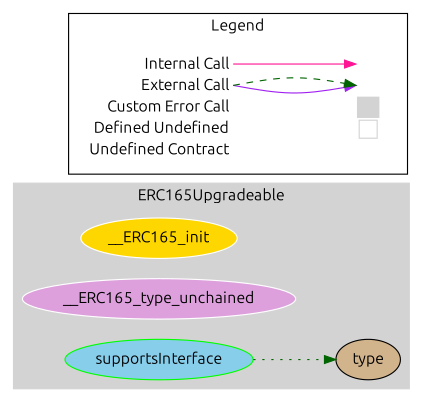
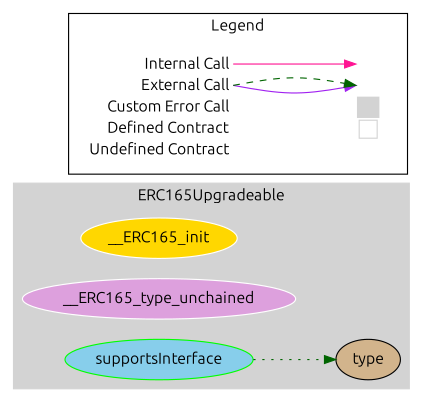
  digraph {
    compound=true
    fontname=Ubuntu
    rankdir=LR
    node [fontname=Ubuntu style=filled]
    edge [color=darkgreen fontname=Ubuntu headport="i2:w" style=solid tailport="i2:e"]
    n1 [color=white fillcolor=gold label=__ERC165_init]
    n2 [color=white fillcolor=plum label=__ERC165_type_unchained]
    n3 [color=green fillcolor=skyblue label=supportsInterface]
    n4 [fillcolor=tan label=type]
-   n5 [label=<<table border="0" cellpadding="2" cellspacing="0" cellborder="0">   <tr><td align="right" port="i1">Internal Call</td></tr>   <tr><td align="right" port="i2">External Call</td></tr>   <tr><td align="right" port="i2">Custom Error Call</td></tr>   <tr><td align="right" port="i3">Defined Undefined</td></tr>   <tr><td align="right" port="i4">Undefined Contract</td></tr>   </table>> shape=plaintext style=""]
+   n5 [label=<<table border="0" cellpadding="2" cellspacing="0" cellborder="0">   <tr><td align="right" port="i1">Internal Call</td></tr>   <tr><td align="right" port="i2">External Call</td></tr>   <tr><td align="right" port="i2">Custom Error Call</td></tr>   <tr><td align="right" port="i3">Defined Contract</td></tr>   <tr><td align="right" port="i4">Undefined Contract</td></tr>   </table>> shape=plaintext style=""]
    n6 [label=<<table border="0" cellpadding="2" cellspacing="0" cellborder="0">   <tr><td port="i1">&nbsp;&nbsp;&nbsp;</td></tr>   <tr><td port="i2">&nbsp;&nbsp;&nbsp;</td></tr>   <tr><td port="i3" bgcolor="lightgray">&nbsp;&nbsp;&nbsp;</td></tr>   <tr><td port="i4">     <table border="1" cellborder="0" cellspacing="0" cellpadding="7" color="lightgray">       <tr>        <td></td>       </tr>      </table>   </td></tr>   </table>> shape=plaintext style=""]
    subgraph cluster_1 {
      bgcolor=lightgray
      color=lightgray
      label=ERC165Upgradeable
      style=filled
      n1
      n2
      n3
      n4
    }
    subgraph cluster_2 {
      label=Legend
      n5
      n6
    }
    n3 -> n4 [style=dotted]
    n5 -> n6 [color=deeppink headport="i1:w" tailport="i1:e"]
    n5 -> n6 [color=purple]
    n5 -> n6 [style=dashed]
  }
